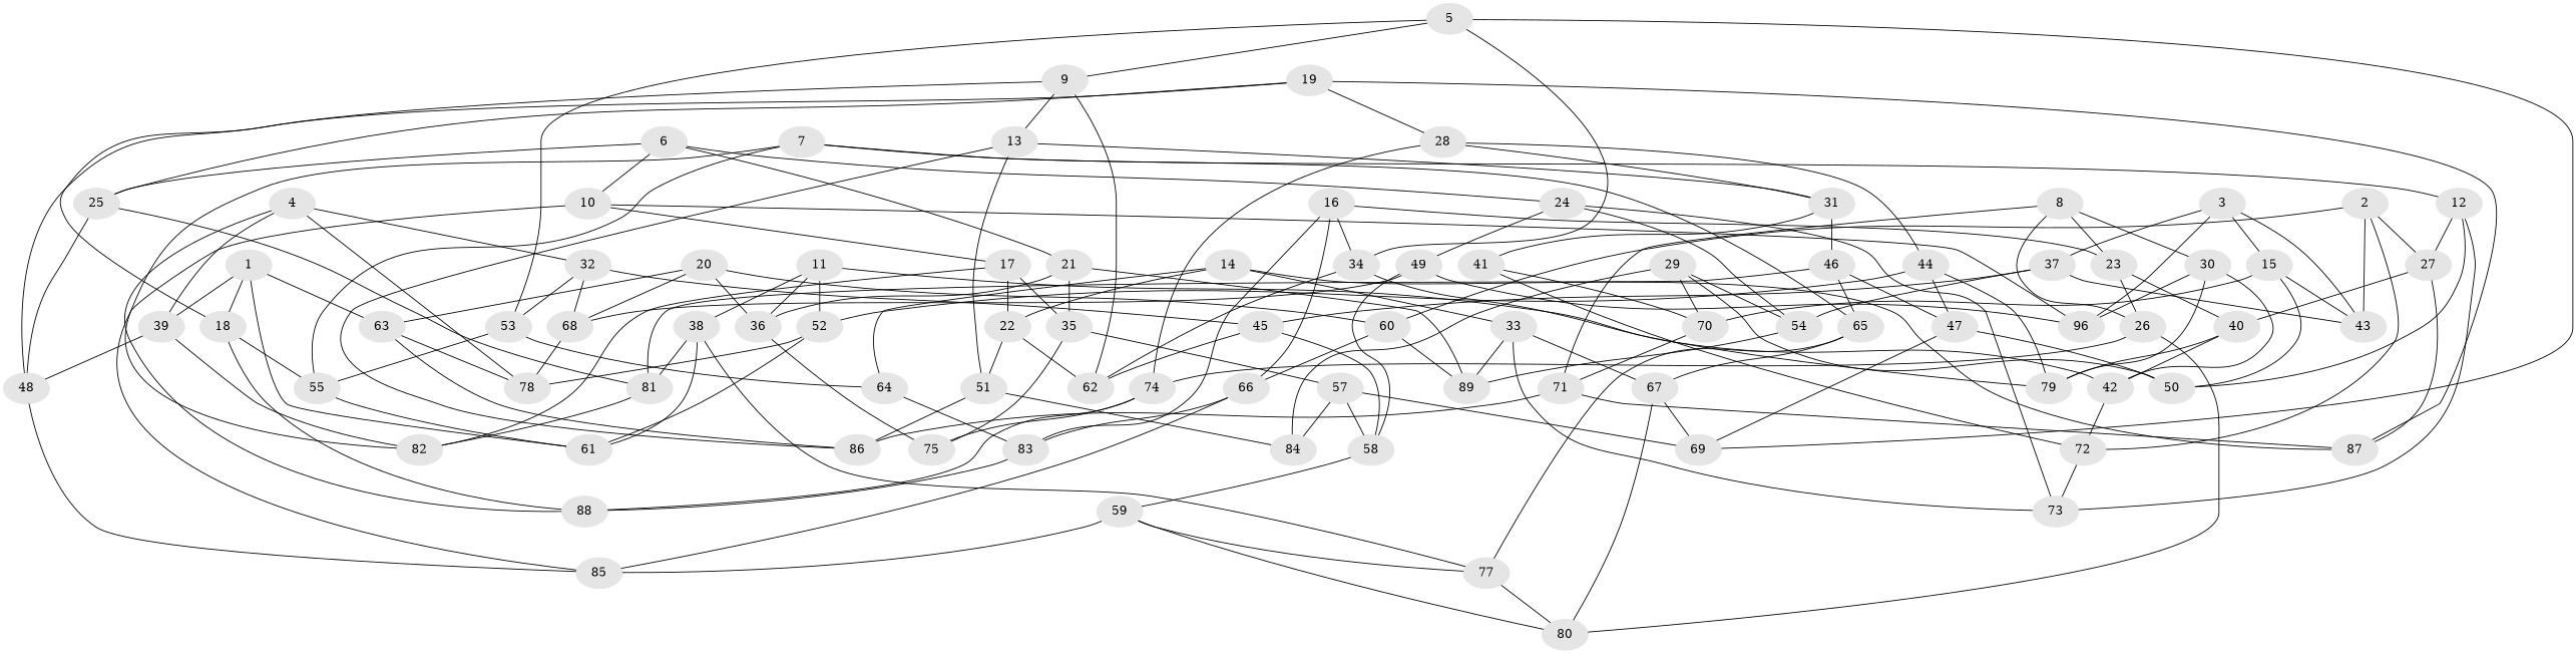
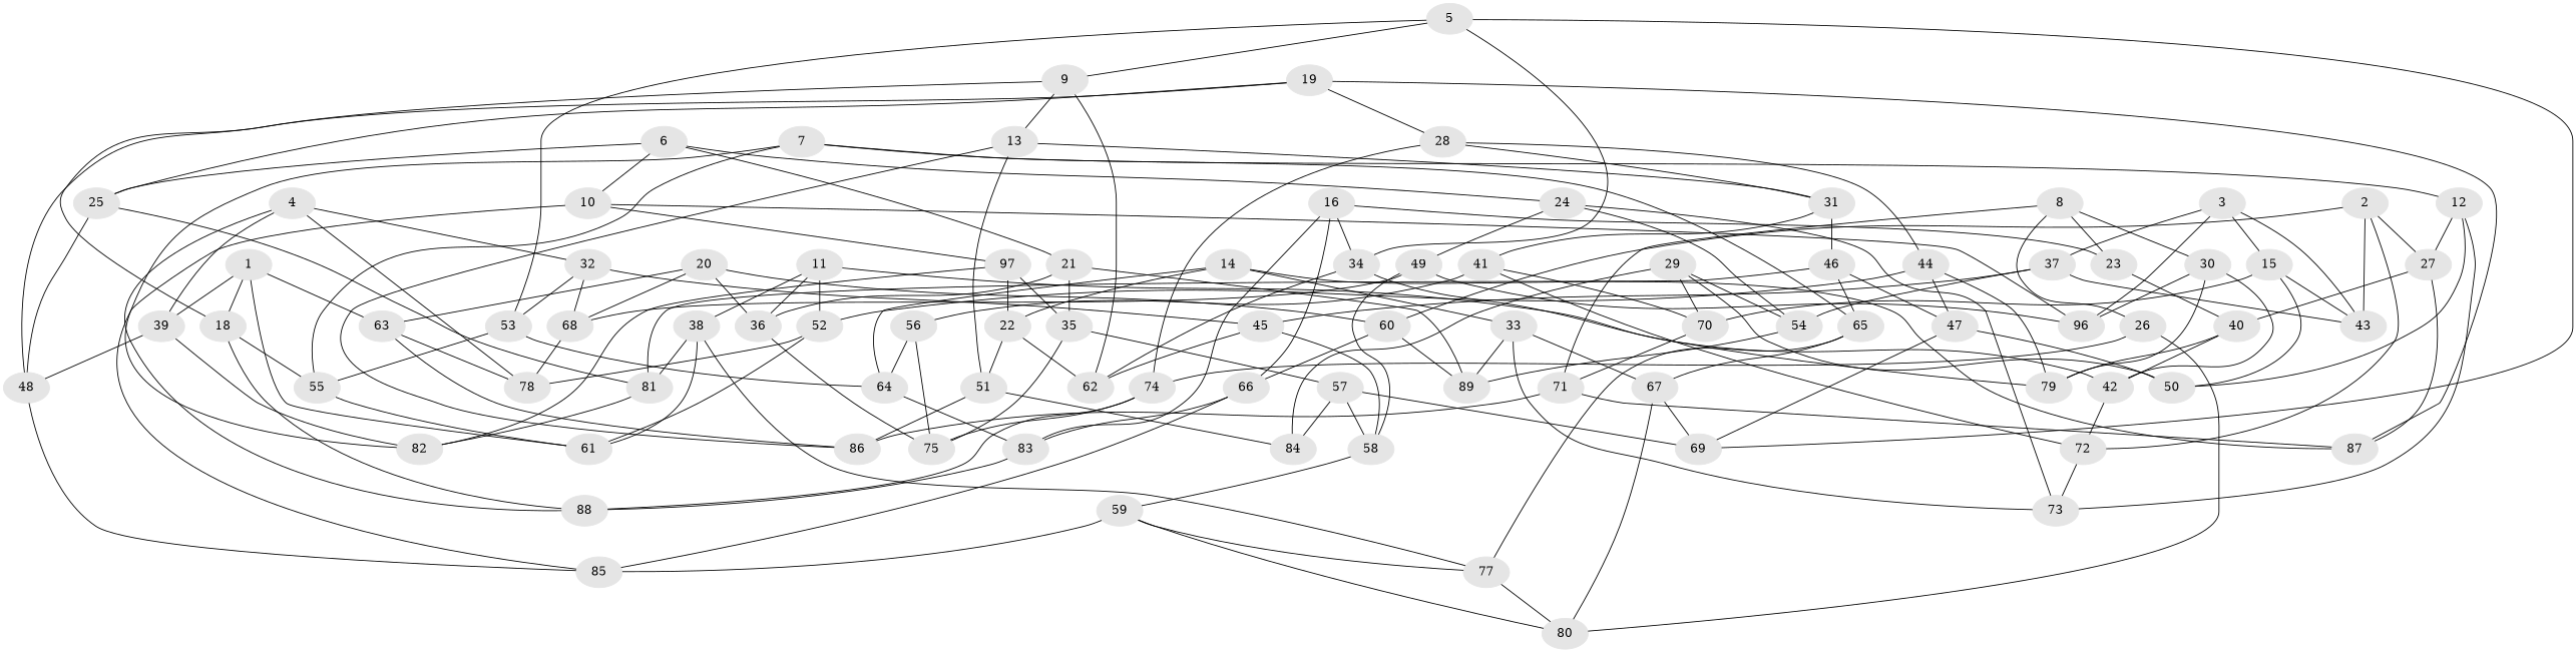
  graph {
    node [color=gray90 style=filled]
    1
    18
    39
    61
    63
    88
    55
    82
    48
    78
    86
    2
    27
    43
    60
    72
    87
    40
    66
    89
    73
    3
    15
    37
    n25 [label=96]
    50
    70
    54
    45
    4
    32
    53
    68
    5
    9
    34
    69
    13
    62
    79
    64
    6
    10
    21
    24
    25
-   17
+   17 [label=97]
    85
    36
    35
    49
    81
    7
    12
    65
    67
    77
    8
    23
    26
    30
    71
    74
    80
    42
    31
    51
    22
    11
    38
    52
    75
    41
    46
    84
    14
    33
    83
    16
    57
    19
    28
    44
    20
    58
    47
    29
+   56
    59
    1 -- 18
    1 -- 39
    1 -- 61
    1 -- 63
    18 -- 88
    18 -- 55
    39 -- 82
    39 -- 48
    63 -- 78
    63 -- 86
    55 -- 61
    48 -- 85
    2 -- 27
    2 -- 43
    2 -- 60
    2 -- 72
    27 -- 87
    27 -- 40
    60 -- 66
    60 -- 89
    72 -- 73
    40 -- 79
    40 -- 42
    66 -- 85
    66 -- 83
    3 -- 43
    3 -- 15
    3 -- 37
    3 -- n25
    15 -- 43
    15 -- 50
    15 -- 70
    37 -- 43
    37 -- 54
    37 -- 45
    70 -- 71
    54 -- 89
    45 -- 62
    45 -- 58
    4 -- 39
    4 -- 88
    4 -- 78
    4 -- 32
    32 -- 45
    32 -- 53
    32 -- 68
    53 -- 55
    53 -- 64
    68 -- 78
    5 -- 53
    5 -- 9
    5 -- 34
    5 -- 69
    9 -- 18
    9 -- 13
    9 -- 62
    34 -- 62
    34 -- 79
    13 -- 86
    13 -- 31
    13 -- 51
    64 -- 83
    6 -- 10
    6 -- 21
    6 -- 24
    6 -- 25
    10 -- n25
    10 -- 17
    10 -- 85
    21 -- 89
    21 -- 36
    21 -- 35
    24 -- 73
    24 -- 54
    24 -- 49
    25 -- 48
    25 -- 81
    17 -- 82
    17 -- 35
    17 -- 22
    36 -- 75
    35 -- 75
    35 -- 57
    49 -- n25
    49 -- 68
    49 -- 58
    81 -- 82
    7 -- 55
    7 -- 82
    7 -- 12
    7 -- 65
    12 -- 27
    12 -- 73
    12 -- 50
    65 -- 67
    65 -- 77
    67 -- 69
    67 -- 80
    77 -- 80
    8 -- 23
    8 -- 26
    8 -- 30
    8 -- 71
    23 -- 40
-   23 -- 26
    26 -- 74
    26 -- 80
    30 -- n25
    30 -- 79
    30 -- 42
    71 -- 86
    71 -- 87
    74 -- 88
    74 -- 75
    42 -- 72
    31 -- 41
    31 -- 46
    51 -- 86
    51 -- 84
    22 -- 62
    22 -- 51
    11 -- 36
    11 -- 42
    11 -- 38
    11 -- 52
    38 -- 61
    38 -- 81
    38 -- 77
    52 -- 61
    52 -- 78
    41 -- 72
    41 -- 70
+   41 -- 56
    46 -- 81
    46 -- 65
    46 -- 47
    14 -- 87
    14 -- 64
    14 -- 22
    14 -- 33
    33 -- 89
    33 -- 73
    33 -- 67
    83 -- 88
    16 -- 66
    16 -- 34
    16 -- 23
    16 -- 83
    57 -- 69
    57 -- 84
    57 -- 58
    19 -- 48
    19 -- 87
    19 -- 25
    19 -- 28
    28 -- 74
    28 -- 31
    28 -- 44
    44 -- 79
    44 -- 52
    44 -- 47
    20 -- 63
    20 -- 60
    20 -- 68
    20 -- 36
    58 -- 59
    47 -- 50
    47 -- 69
    29 -- 50
    29 -- 70
    29 -- 54
    29 -- 84
+   56 -- 64
+   56 -- 75
    59 -- 85
    59 -- 77
    59 -- 80
  }
